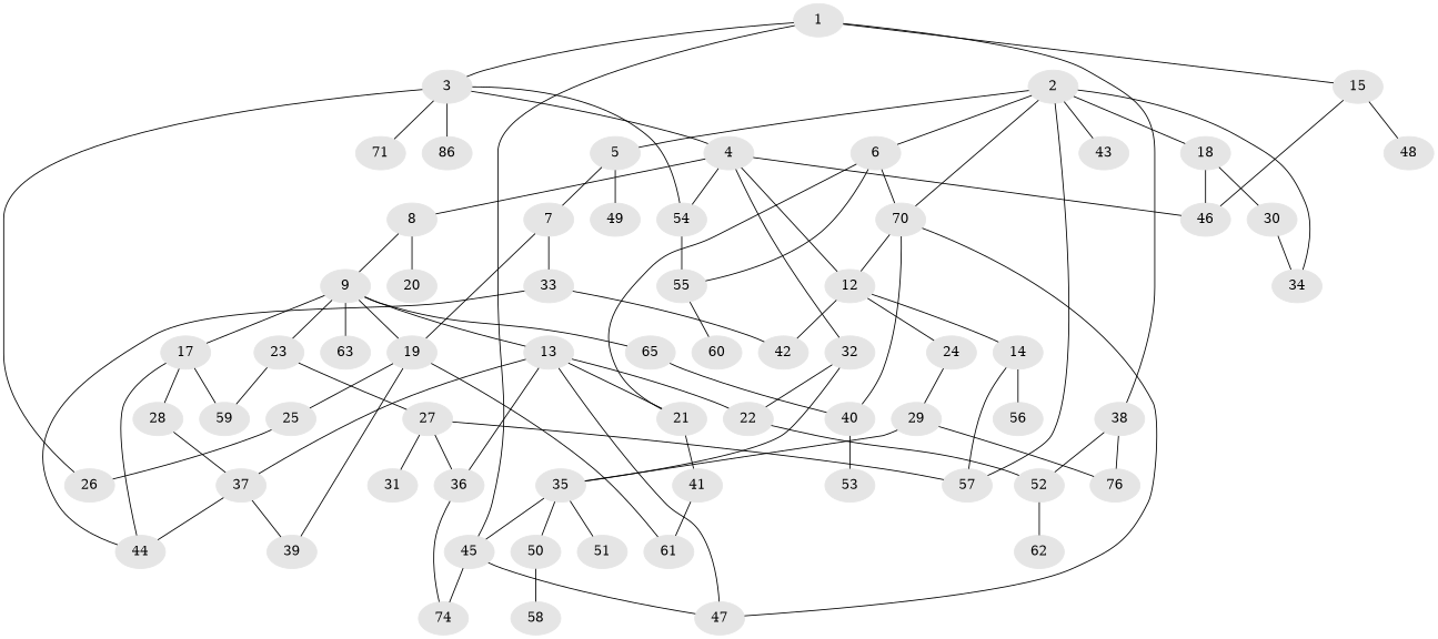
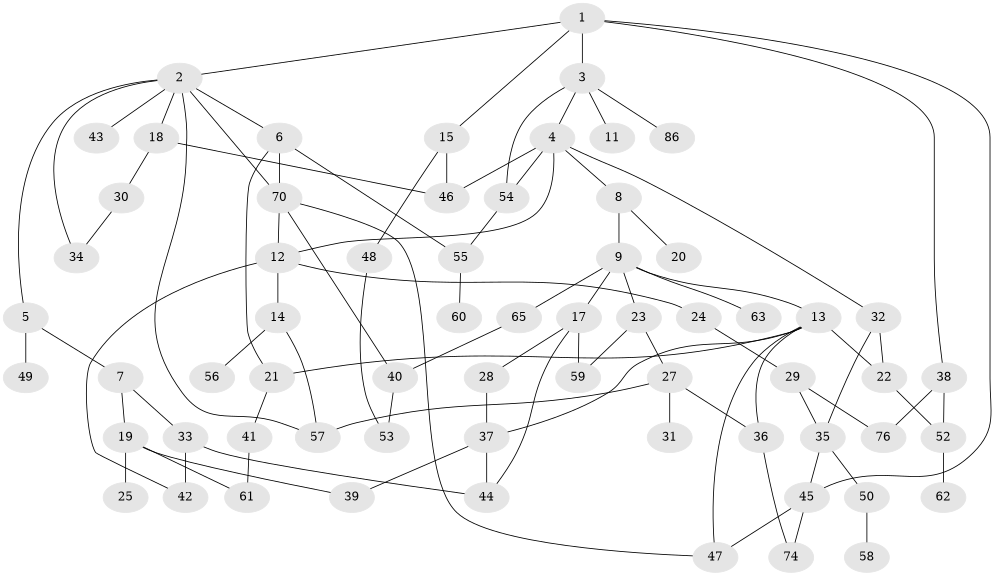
  graph {
    node [color=gray90 style=filled]
    1
    2
    3
    15
    38
    45
    5
    6
    n9 [label=70]
    18
    34
    43
    57
    4
-   11 [label=71]
+   11
    n16 [label=86]
-   26
    54
    46
    48
    52
    n22 [label=76]
    47
    n24 [label=74]
    7
    49
    21
    55
    12
    40
    30
    8
    32
    9
    20
    14
    24
    42
    22
    35
    19
    33
    41
    60
    25
    39
    61
    44
    13
    17
    23
    63
    65
    36
    37
    28
    59
    27
    53
    56
    29
    62
    31
    50
-   51
    58
+   1 -- 2
    1 -- 3
    1 -- 15
    1 -- 38
    1 -- 45
    2 -- 5
    2 -- 6
    2 -- n9
    2 -- 18
    2 -- 34
    2 -- 43
    2 -- 57
    3 -- 4
    3 -- 11
    3 -- n16
-   3 -- 26
    3 -- 54
    15 -- 46
    15 -- 48
    38 -- 52
    38 -- n22
    45 -- 47
    45 -- n24
    5 -- 7
    5 -- 49
    6 -- n9
    6 -- 21
    6 -- 55
    n9 -- 47
    n9 -- 12
    n9 -- 40
    18 -- 46
    18 -- 30
    4 -- 54
    4 -- 46
    4 -- 12
    4 -- 8
    4 -- 32
    54 -- 55
+   48 -- 53
    52 -- 62
    7 -- 19
    7 -- 33
    21 -- 41
    55 -- 60
    12 -- 14
    12 -- 24
    12 -- 42
    40 -- 53
    30 -- 34
    8 -- 9
    8 -- 20
    32 -- 22
    32 -- 35
-   9 -- 19
    9 -- 13
    9 -- 17
    9 -- 23
    9 -- 63
    9 -- 65
    14 -- 57
    14 -- 56
    24 -- 29
    22 -- 52
    35 -- 45
    35 -- 50
-   35 -- 51
    19 -- 25
    19 -- 39
    19 -- 61
    33 -- 42
    33 -- 44
    41 -- 61
-   25 -- 26
    13 -- 47
    13 -- 21
    13 -- 22
    13 -- 36
    13 -- 37
    17 -- 44
    17 -- 28
    17 -- 59
    23 -- 59
    23 -- 27
    65 -- 40
    36 -- n24
    37 -- 39
    37 -- 44
    28 -- 37
    27 -- 57
    27 -- 36
    27 -- 31
    29 -- n22
    29 -- 35
    50 -- 58
  }
